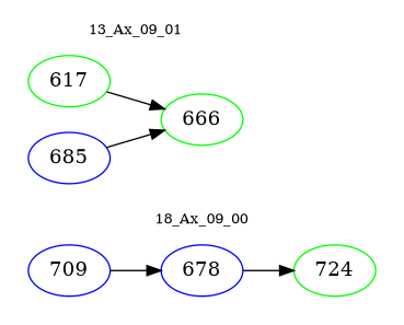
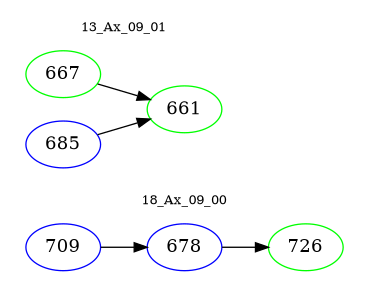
  digraph {
    rankdir=LR
    node [color=blue]
    edge [color=black]
    n1 [label=709]
    n2 [label=678]
-   n3 [color=green label=724]
-   n4 [color=green label=617]
+   n3 [color=green label=726]
+   n4 [color=green label=667]
    n5 [label=685]
-   n6 [color=green label=666]
+   n6 [color=green label=661]
    subgraph cluster_1 {
      color=white
      fontsize=10
      label="18_Ax_09_00"
      n1
      n2
      n3
    }
    subgraph cluster_2 {
      color=white
      fontsize=10
      label="13_Ax_09_01"
      n4
      n5
      n6
    }
    n1 -> n2
    n2 -> n3
    n4 -> n6
    n5 -> n6
  }
